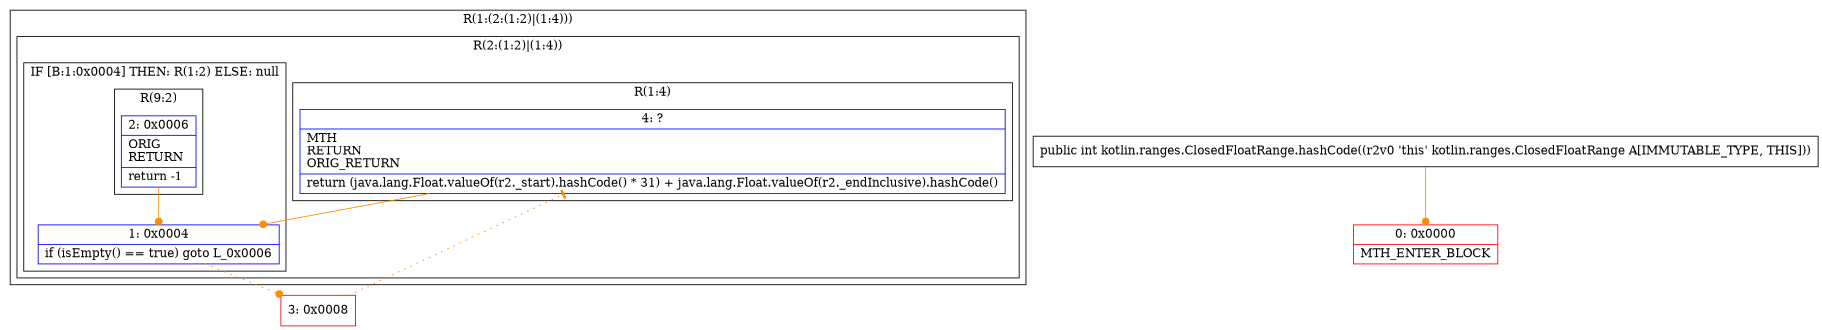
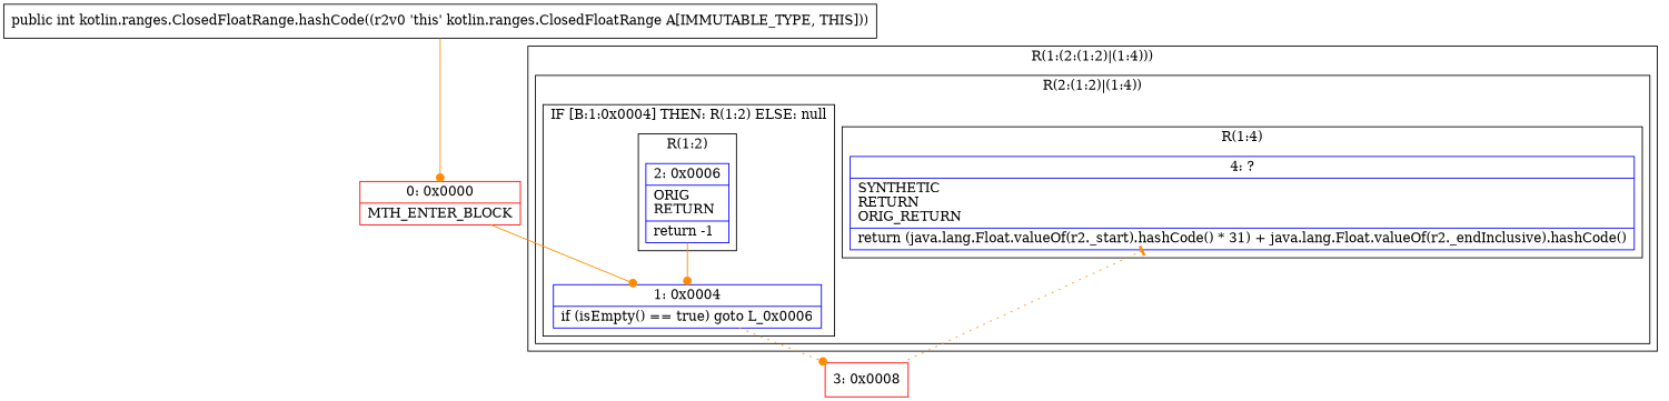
  digraph {
    node [color=blue shape=record]
    edge [arrowhead=dot color=darkorange style=solid]
    n1 [label="{2\:\ 0x0006|ORIG\lRETURN\l|return \-1\l}"]
    n2 [label="{1\:\ 0x0004|if (isEmpty() == true) goto L_0x0006\l}"]
-   n3 [label="{4\:\ ?|MTH\lRETURN\lORIG_RETURN\l|return (java.lang.Float.valueOf(r2._start).hashCode() * 31) + java.lang.Float.valueOf(r2._endInclusive).hashCode()\l}"]
+   n3 [label="{4\:\ ?|SYNTHETIC\lRETURN\lORIG_RETURN\l|return (java.lang.Float.valueOf(r2._start).hashCode() * 31) + java.lang.Float.valueOf(r2._endInclusive).hashCode()\l}"]
    n4 [color=red label="{3\:\ 0x0008}"]
    n5 [color=red label="{0\:\ 0x0000|MTH_ENTER_BLOCK\l}"]
    n6 [label="{public int kotlin.ranges.ClosedFloatRange.hashCode((r2v0 'this' kotlin.ranges.ClosedFloatRange A[IMMUTABLE_TYPE, THIS])) }" color=""]
    subgraph cluster_1 {
      label="R(1:(2:(1:2)|(1:4)))"
      subgraph cluster_2 {
        label="R(2:(1:2)|(1:4))"
        subgraph cluster_3 {
          label="IF [B:1:0x0004] THEN: R(1:2) ELSE: null"
          n2
          subgraph cluster_4 {
-           label="R(9:2)"
+           label="R(1:2)"
            n1
          }
        }
        subgraph cluster_5 {
          label="R(1:4)"
          n3
        }
      }
    }
    n1 -> n2
    n2 -> n4 [style=dotted]
    n4 -> n3 [arrowhead=tee style=dotted]
-   n3 -> n2
+   n5 -> n2
    n6 -> n5
  }
